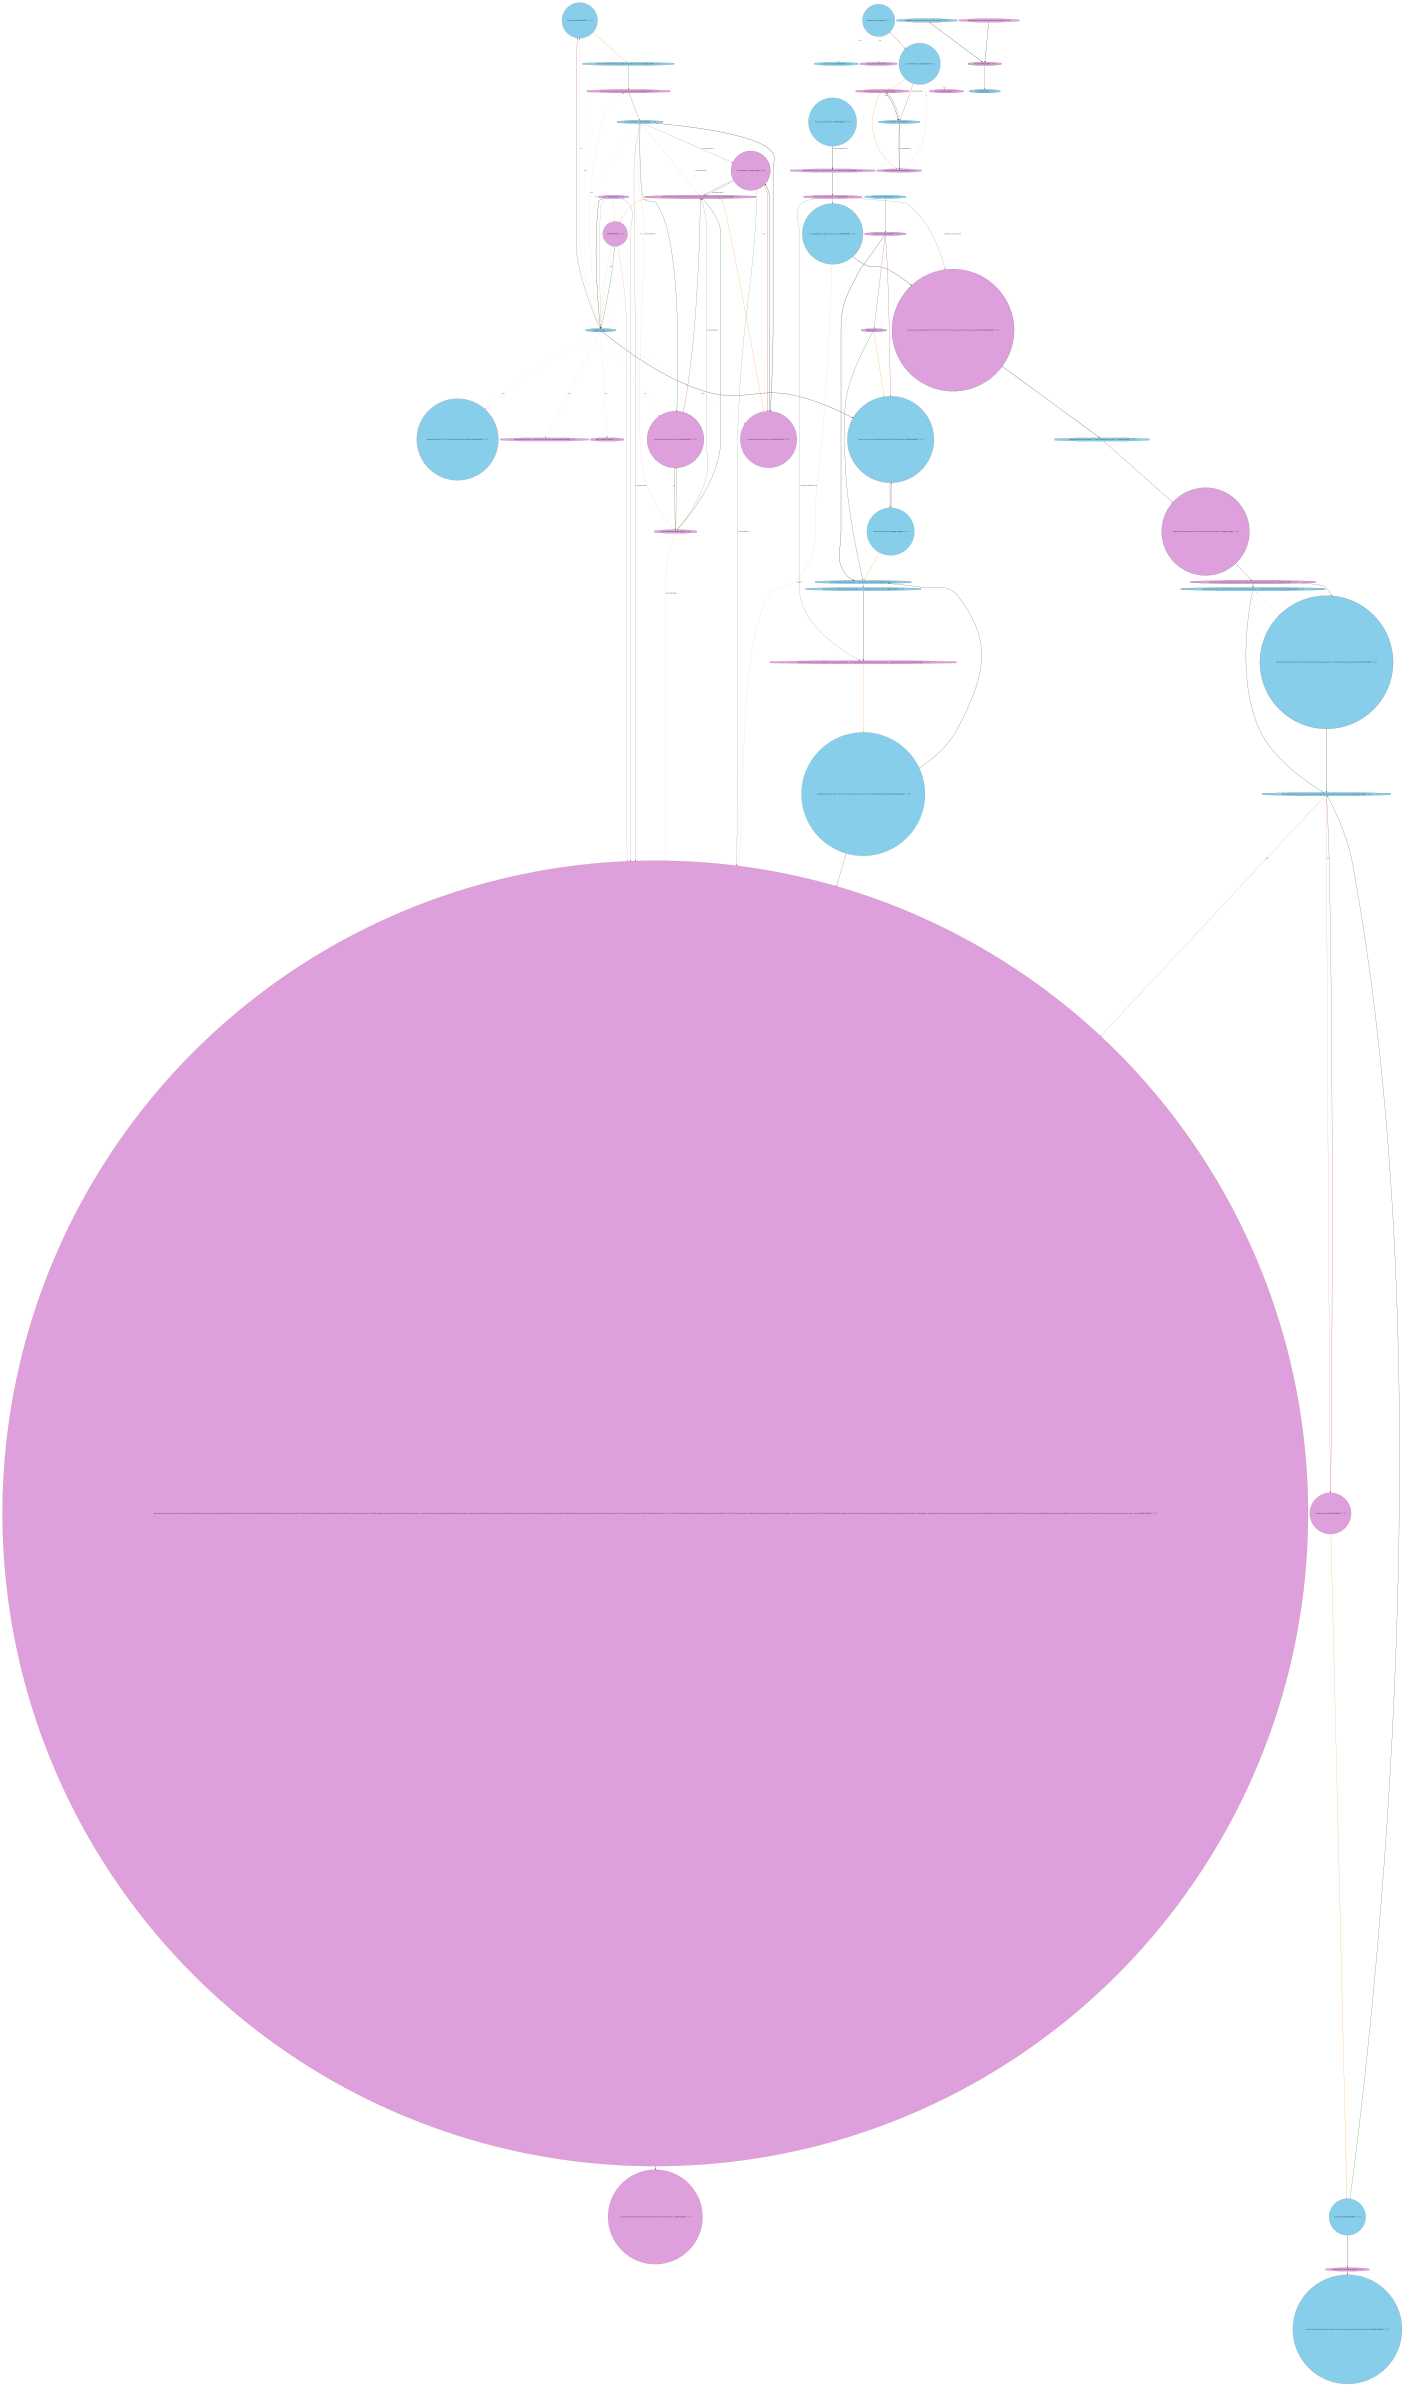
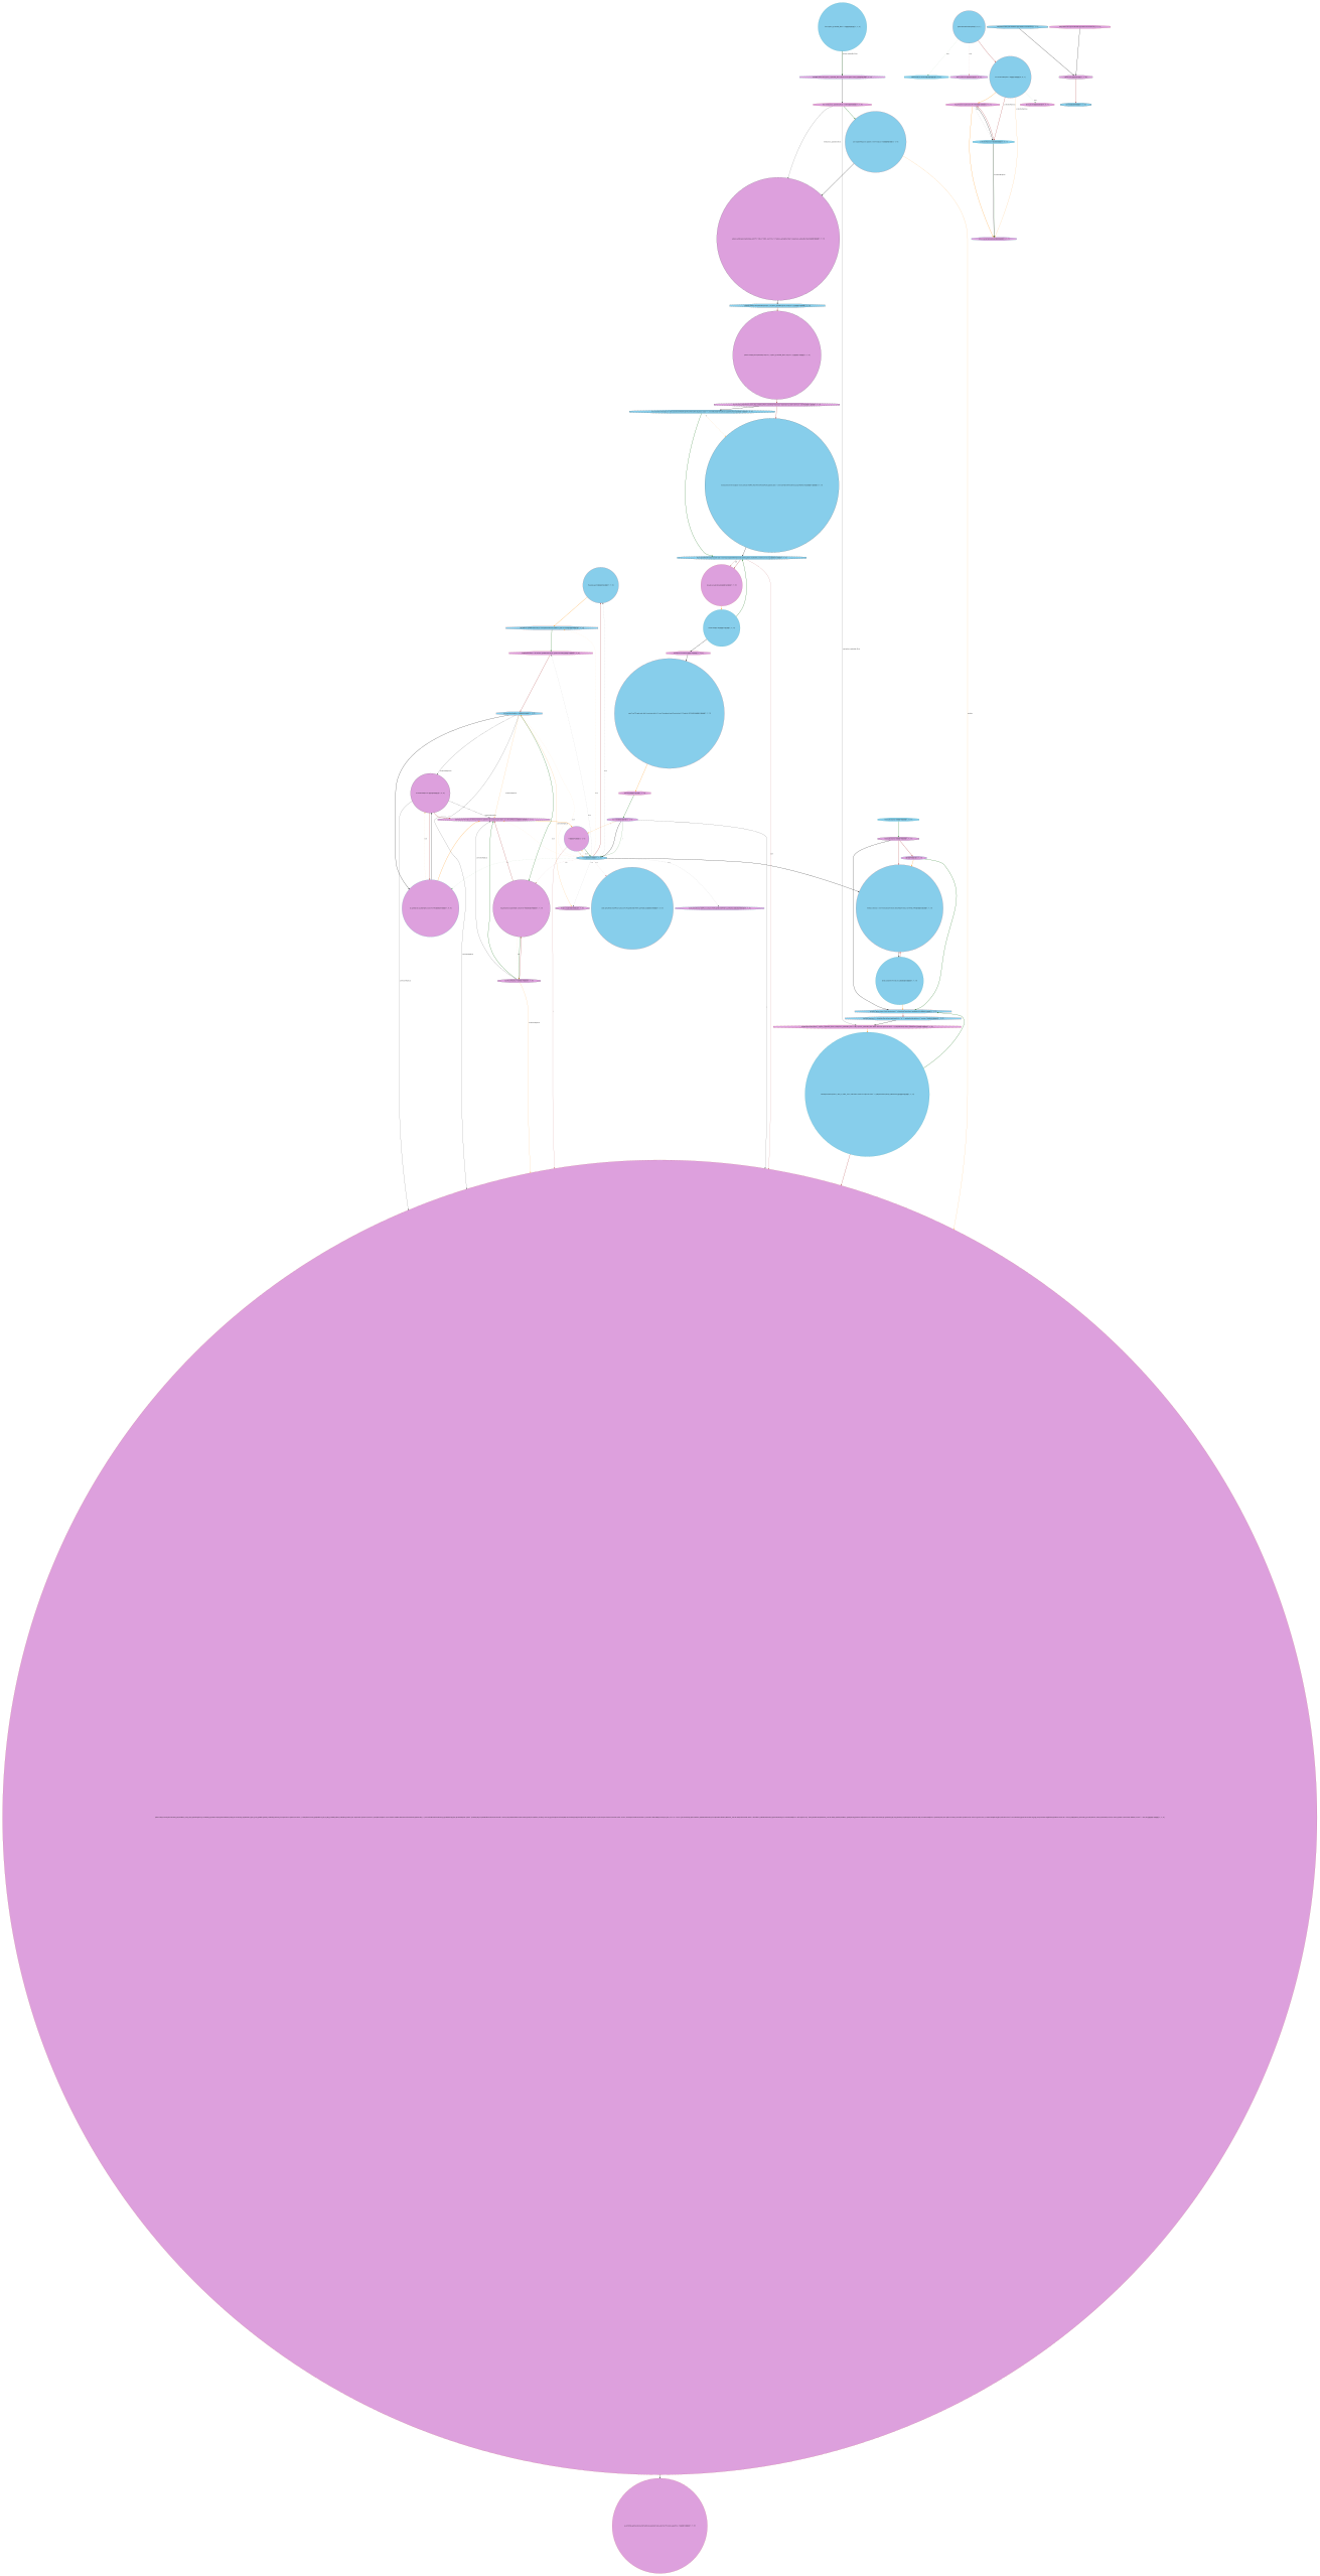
  digraph {
    fontname=Ubuntu
    node [color=brown fillcolor=plum fontname=Ubuntu shape=octagon style=filled]
    edge [color=black fontname=Ubuntu style=bold]
    n1 [fillcolor=skyblue label="Thread.sleep(10)@@@25@@@['1', '1', '0']" shape=circle]
    n2 [fillcolor=skyblue label="cloudClient.getZkStateReader().forceUpdateCollection(DEFAULT_COLLECTION)@@@26@@@['1', '1', '0']"]
    n3 [label="ClusterState state = cloudClient.getZkStateReader().getClusterState()@@@27@@@['1', '1', '0']"]
    n4 [color=black label="numActiveReplicas++@@@29@@@['1', '0', '0']" shape=circle]
    n5 [color=black label="assertEquals(\"The replica receiving reordered updates must not have gone down\",3,numActiveReplicas)@@@30@@@['1', '1', '0']"]
    n6 [label="{clearIndex()commit()shardToJetty.get(SHARD1).get(1).jetty.getDebugFilter().unsetDelay()updates.add(regularDeleteRequest(1))shardToJetty.get(SHARD1).get(1).jetty.getDebugFilter().addDelay(\"Waiting for dependant update to timeout\",1,5999)shardToJetty.get(SHARD1).get(1).jetty.getDebugFilter().addDelay(\"Waiting for dependant update to timeout\",4,5998)threadpool = ExecutorUtil.newMDCAwareFixedThreadPool(updates.size() + 1,new SolrNamedThreadFactory(getTestName()))for (UpdateRequest update : updates){AsyncUpdateWithRandomCommit task = new AsyncUpdateWithRandomCommit(update,cloudClient,random().nextLong())threadpool.submit(task)Thread.sleep(100)}threadpool.shutdown()assertTrue(\"Thread pool didn't terminate within 15 secs\",threadpool.awaitTermination(15,TimeUnit.SECONDS))commit()try {for (int i = 0 i < 100 i++){Thread.sleep(10)cloudClient.getZkStateReader().forceUpdateCollection(DEFAULT_COLLECTION)ClusterState state = cloudClient.getZkStateReader().getClusterState()int numActiveReplicas = 0for (Replica rep : state.getCollection(DEFAULT_COLLECTION).getSlice(SHARD1).getReplicas()){assertTrue(zkShardTerms.canBecomeLeader(rep.getName()))if (rep.getState().equals(Replica.State.ACTIVE)) numActiveReplicas++}assertEquals(\"The replica receiving reordered updates must not have gone down\",3,numActiveReplicas)}}for (SolrClient client : new SolrClient((((edu.fdu.CPPDG.tinypdg.pe.ExpressionInfo@fbf35c){SolrDocument doc = client.getById(String.valueOf(1),params(\"distrib\",\"false\"))assertNull(\"This doc was supposed to have been deleted, but was: \" + doc,doc)}}@@@57@@@['1', '1', '0']" shape=circle]
    n7 [color=teal label="rep.getState().equals(Replica.State.ACTIVE)@@@29@@@['1', '0', '0']" shape=circle]
    n8 [color=teal label="i++@@@24@@@['1', '1', '0']" shape=circle]
    n9 [label="log.info(\"delayedReorderingFetchesMissingUpdateFromLeaderTest: This test passed fine...\")@@@95@@@['1', '1', '0']" shape=circle]
    n10 [fillcolor=skyblue label="List<UpdateRequest> updates = new ArrayList<>()@@@8@@@['1', '1', '0']" shape=circle]
    n11 [color=black label="updates.add(regularUpdateRequest(\"id\",1,\"title_s\",\"title1_new\",\"id_i\",1,\"inplace_updatable_float\",newinplace_updatable_float))@@@9@@@['1', '1', '0']" shape=circle]
    n12 [color=black fillcolor=skyblue label="updates.add(regularUpdateRequest(\"id\",1,\"inplace_updatable_float\",map(\"inc\",1)))@@@10@@@['1', '1', '0']"]
+   n13 [label="commit()@@@21@@@['1', '1', '0']"]
    n14 [color=teal label="int i = 0@@@22@@@['1', '1', '0']"]
    n15 [color=black fillcolor=skyblue label="i < 100@@@23@@@['1', '1', '0']"]
    n16 [label="rep.getState().equals(State.ACTIVE)@@@5@@@['0', '0', '1']"]
    n17 [color=teal fillcolor=skyblue label="numActiveReplicas++@@@6@@@['0', '0', '1']"]
    n18 [color=teal label="return numActiveReplicas@@@9@@@['0', '0', '1']"]
    n19 [fillcolor=skyblue label="state.getCollection(DEFAULT_COLLECTION).getSlice(SHARD1).getReplicas()@@@29@@@['1', '0', '0']" shape=circle]
    n20 [color=teal label="state.getCollection(DEFAULT_COLLECTION).getSlice(SHARD1).getReplicas()@@@29@@@['0', '1', '0']"]
    n21 [color=teal fillcolor=skyblue label="timeout.waitFor(\"Timeout\",null)@@@35@@@['1', '1', '0']" shape=circle]
    n22 [fillcolor=skyblue label="TimeOut timeout = new TimeOut(30,TimeUnit.SECONDS,TimeSource.NANO_TIME)@@@33@@@['1', '1', '0']" shape=circle]
    n23 [fillcolor=skyblue label="log.info(\"Testing client (Fetch missing test): \" + ((HttpSolrClient)client).getBaseURL())@@@52@@@['1', '1', '0']"]
    n24 [fillcolor=skyblue label="log.info(\"Version at \" + ((HttpSolrClient)client).getBaseURL() + \" is: \" + getReplicaValue(client,1,\"_version_\"))@@@53@@@['1', '1', '0']"]
    n25 [color=black label="rep.getState().equals(Replica.State.ACTIVE)@@@29@@@['1', '1', '0']" shape=circle]
    n26 [color=black label="numActiveReplicas++@@@29@@@['0', '1', '0']"]
    n27 [color=teal fillcolor=skyblue label="ClusterState clusterState@@@2@@@['0', '0', '1']"]
    n28 [color=black label="updates.add(regularUpdateRequest(\"id\",1,\"inplace_updatable_float\",map(\"inc\",1)))@@@11@@@['1', '1', '0']" shape=circle]
    n29 [fillcolor=skyblue label="int numActiveReplicas = 0@@@28@@@['1', '1', '0']"]
    n30 [color=black label="Replica rep@@@29@@@['0', '1', '0']"]
    n31 [fillcolor=skyblue label="getNumberOfActiveReplicas['0', '0', '1']" shape=circle]
    n32 [color=teal label="String collection@@@2@@@['0', '0', '1']"]
    n33 [fillcolor=skyblue label="int numActiveReplicas = 0@@@3@@@['0', '0', '1']" shape=circle]
    n34 [label="String sliceId@@@2@@@['0', '0', '1']"]
    n35 [color=black fillcolor=skyblue label="ExecutorService threadpool = ExecutorUtil.newMDCAwareFixedThreadPool(updates.size() + 1,new DefaultSolrThreadFactory(getTestName()))@@@13@@@['1', '0', '0']"]
    n36 [color=black fillcolor=skyblue label="ExecutorService threadpool = ExecutorUtil.newMDCAwareFixedThreadPool(updates.size() + 1,new SolrNamedThreadFactory(getTestName()))@@@13@@@['0', '1', '0']" shape=circle]
    n37 [color=black fillcolor=skyblue label="AsyncUpdateWithRandomCommit task = new AsyncUpdateWithRandomCommit(update,cloudClient,random().nextLong())@@@15@@@['1', '1', '0']"]
    n38 [label="threadpool.submit(task)@@@16@@@['1', '1', '0']" shape=circle]
    n39 [fillcolor=skyblue label="assertTrue(\"Thread pool didn't terminate within 15 secs\",threadpool.awaitTermination(15,TimeUnit.SECONDS))@@@20@@@['1', '1', '0']" shape=circle]
    n40 [color=black label="TimeoutException e@@@48@@@['1', '1', '0']"]
    n41 [color=teal label="{}@@@48@@@['0', '1', '0']"]
    n42 [color=teal fillcolor=skyblue label="Thread.sleep(100)@@@17@@@['1', '1', '0']" shape=circle]
    n43 [label="threadpool.shutdown()@@@19@@@['1', '1', '0']"]
    n44 [label="assertReplicaValue(client,1,\"inplace_updatable_float\",(newinplace_updatable_float + 2.0f),\"inplace_updatable_float didn't match for replica at client: \" + ((HttpSolrClient)client).getBaseURL())@@@54@@@['1', '1', '0']"]
    n45 [color=teal fillcolor=skyblue label="assertReplicaValue(client,1,\"title_s\",\"title1_new\",\"Title didn't match for replica at client: \" + ((HttpSolrClient)client).getBaseURL())@@@55@@@['1', '1', '0']" shape=circle]
    n46 [color=teal label="buildRandomIndex(inplace_updatable_float,Collections.singletonList(1))@@@6@@@['1', '1', '0']"]
    n47 [label="float newinplace_updatable_float = 100F@@@7@@@['1', '1', '0']"]
    n48 [color=black label="shardToJetty.get(SHARD1).get(1).jetty.getDebugFilter().addDelay(\"Waiting for dependant update to timeout\",1,6000)@@@12@@@['1', '1', '0']"]
    n49 [color=teal fillcolor=skyblue label="float inplace_updatable_float = 1F@@@5@@@['1', '1', '0']" shape=circle]
    n50 [color=black label="clearIndex()@@@3@@@['1', '1', '0']"]
    n51 [color=black fillcolor=skyblue label="commit()@@@4@@@['1', '1', '0']"]
    n52 [color=black fillcolor=skyblue label="delayedReorderingFetchesMissingUpdateFromLeaderTest['0', '1', '0']"]
    n53 [label="delayedReorderingFetchesMissingUpdateFromLeaderTest['1', '0', '0']"]
    n54 [color=teal fillcolor=skyblue label="TimeoutException e@@@48@@@['1', '0', '0']"]
    n1 -> n2 [color=darkorange]
    n2 -> n3 [color=darkgreen]
    n3 -> n29 [color=brown]
    n4 -> n5 [color=brown]
    n4 -> n5 [label=numActiveReplicas style=solid]
    n4 -> n6 [label=numActiveReplicas style=solid]
    n4 -> n7 [color=brown]
    n5 -> n8 [color=darkorange]
    n6 -> n9
    n7 -> n4
    n7 -> n4 [color=darkorange label=true style=dotted]
    n7 -> n5 [color=darkorange]
    n8 -> n6 [color=brown label=i style=solid]
    n8 -> n15 [color=darkgreen]
    n8 -> n15 [color=darkorange label=i style=solid]
    n10 -> n6 [color=darkorange label=updates style=solid]
    n10 -> n11
    n11 -> n12
    n12 -> n28 [color=brown]
+   n13 -> n14 [color=darkgreen]
    n14 -> n6 [label=i style=solid]
    n14 -> n8 [color=darkorange label=i style=solid]
    n14 -> n15
    n14 -> n15 [color=darkgreen label=i style=solid]
    n15 -> n1 [label=true style=dotted]
    n15 -> n1 [color=brown]
    n15 -> n2 [color=darkorange label=true style=dotted]
    n15 -> n3 [label=true style=dotted]
    n15 -> n5 [color=darkorange label=true style=dotted]
    n15 -> n7 [color=darkgreen label=true style=dotted]
    n15 -> n8 [color=darkorange label=true style=dotted]
    n15 -> n19 [color=brown label=true style=dotted]
    n15 -> n20 [label=true style=dotted]
    n15 -> n22
    n15 -> n25 [color=brown label=true style=dotted]
    n15 -> n29 [color=darkorange label=true style=dotted]
    n15 -> n30 [label=true style=dotted]
    n16 -> n17 [label=true style=dotted]
    n16 -> n17
    n16 -> n18 [color=darkorange]
    n17 -> n16 [color=brown]
    n17 -> n18
    n17 -> n18 [color=darkgreen label=numActiveReplicas style=solid]
    n21 -> n22 [color=brown]
    n21 -> n23 [color=darkorange]
    n22 -> n21
    n23 -> n24 [color=brown]
    n24 -> n44
    n25 -> n5 [color=brown]
    n25 -> n26 [color=darkgreen]
    n25 -> n26 [color=darkorange label=true style=dotted]
    n26 -> n5 [label=numActiveReplicas style=solid]
    n26 -> n5 [color=darkgreen]
    n26 -> n6 [color=darkorange label=numActiveReplicas style=solid]
    n26 -> n25 [color=brown]
    n28 -> n48 [color=brown]
    n29 -> n4 [label=numActiveReplicas style=solid]
    n29 -> n5 [color=darkorange label=numActiveReplicas style=solid]
    n29 -> n6 [label=numActiveReplicas style=solid]
    n29 -> n7
    n29 -> n25 [color=darkgreen]
-   n29 -> n26 [color=darkorange label=numActiveReplicas style=solid]
+   n29 -> n30 [color=darkorange label=numActiveReplicas style=solid]
    n31 -> n27 [color=darkgreen label=true style=dotted]
    n31 -> n32 [color=brown label=true style=dotted]
    n31 -> n33 [color=brown]
    n33 -> n16 [color=darkorange]
    n33 -> n17 [color=brown label=numActiveReplicas]
-   n33 -> n18 [color=darkorange label=0 style=solid]
+   n33 -> n18 [color=darkorange label=numActiveReplicas style=solid]
    n33 -> n34 [color=darkgreen label=true style=dotted]
    n35 -> n36 [color=darkorange label=0 style=dashed]
    n35 -> n37 [color=darkgreen]
    n36 -> n37
    n37 -> n6 [color=brown label=task style=solid]
    n37 -> n38 [color=brown label=task style=solid]
    n37 -> n38 [color=brown]
    n38 -> n42 [color=darkorange]
+   n39 -> n13 [color=darkorange]
    n40 -> n22 [color=brown]
    n40 -> n23
    n40 -> n41 [color=brown]
    n41 -> n22 [color=darkorange]
    n41 -> n23 [color=darkgreen]
    n42 -> n37 [color=darkgreen]
    n42 -> n43
    n43 -> n39
    n44 -> n45 [color=darkorange]
    n45 -> n6 [color=brown]
    n45 -> n23 [color=darkgreen]
    n46 -> n47
    n47 -> n10 [color=darkgreen]
    n47 -> n11 [label=newinplace_updatable_float style=solid]
    n47 -> n44 [label=newinplace_updatable_float style=solid]
    n48 -> n35
    n48 -> n36 [color=brown]
    n49 -> n46 [color=darkgreen]
    n49 -> n46 [label=inplace_updatable_float style=solid]
    n50 -> n51 [color=brown]
    n52 -> n50
    n53 -> n50
    n54 -> n40 [color=darkgreen]
  }
